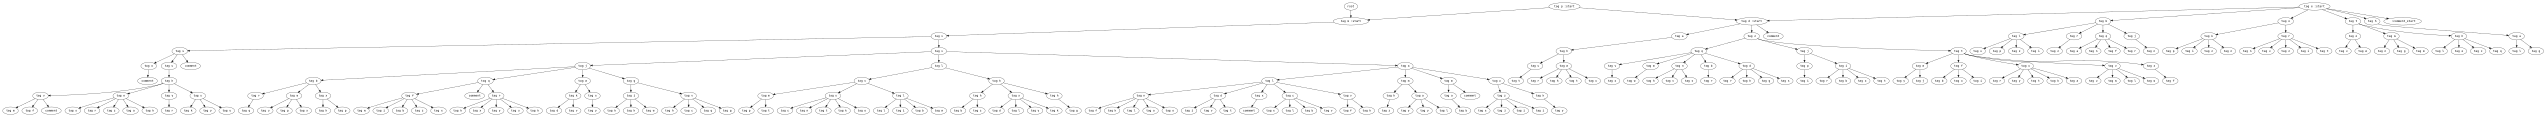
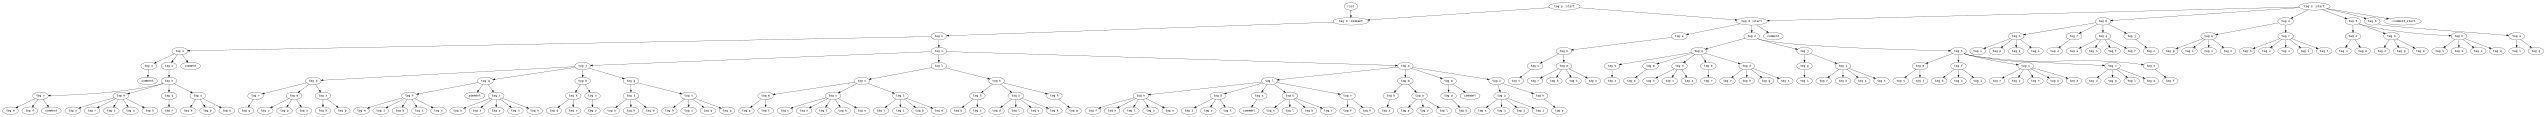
  digraph {
    fontname="JetBrains Mono"
    node [fontname="JetBrains Mono"]
    edge [fontname="JetBrains Mono"]
    n1 [label=root]
-   n2 [label="tag m :start"]
+   n2 [label="tag m :comment"]
    n3 [label="tag v"]
    n4 [label="tag s"]
    n5 [label="tag v"]
    n6 [label="tag p :start"]
    n7 [label="tag d :start"]
    n8 [label="tag o"]
    n9 [label="tag u"]
    n10 [label=comment]
    n11 [label="tag j"]
    n12 [label="tag l"]
    n13 [label="tag a"]
    n14 [label=comment]
    n15 [label="tag h"]
    n16 [label="tag v"]
    n17 [label="tag e"]
    n18 [label="tag y"]
    n19 [label="tag u"]
    n20 [label="tag m"]
    n21 [label="tag f"]
    n22 [label=comment]
    n23 [label="tag s"]
    n24 [label="tag r"]
    n25 [label="tag z"]
    n26 [label="tag a"]
    n27 [label="tag k"]
    n28 [label="tag r"]
    n29 [label="tag k"]
    n30 [label="tag y"]
    n31 [label="tag y"]
    n32 [label="tag b"]
    n33 [label="tag q"]
    n34 [label="tag w"]
    n35 [label="tag g"]
    n36 [label="tag v"]
    n37 [label="tag h"]
    n38 [label="tag l"]
    n39 [label="tag m"]
    n40 [label="tag m"]
    n41 [label="tag u"]
    n42 [label="tag r"]
    n43 [label="tag w"]
    n44 [label="tag x"]
    n45 [label="tag f"]
    n46 [label=comment]
    n47 [label="tag r"]
    n48 [label="tag k"]
    n49 [label="tag s"]
    n50 [label="tag j"]
    n51 [label="tag v"]
    n52 [label="tag q"]
    n53 [label="tag u"]
    n54 [label="tag p"]
    n55 [label="tag x"]
    n56 [label="tag h"]
    n57 [label="tag p"]
    n58 [label="tag w"]
    n59 [label="tag i"]
    n60 [label="tag b"]
    n61 [label="tag z"]
    n62 [label="tag x"]
    n63 [label="tag k"]
    n64 [label="tag x"]
    n65 [label="tag y"]
    n66 [label="tag u"]
    n67 [label="tag k"]
    n68 [label="tag d"]
    n69 [label="tag v"]
    n70 [label="tag y"]
    n71 [label="tag k"]
    n72 [label="tag k"]
    n73 [label="tag w"]
    n74 [label="tag h"]
    n75 [label="tag c"]
    n76 [label="tag q"]
    n77 [label="tag g"]
    n78 [label="tag m"]
    n79 [label="tag u"]
    n80 [label="tag l"]
    n81 [label="tag h"]
    n82 [label="tag x"]
    n83 [label="tag h"]
    n84 [label="tag p"]
    n85 [label="tag t"]
    n86 [label="tag c"]
    n87 [label="tag n"]
    n88 [label="tag t"]
    n89 [label="tag k"]
    n90 [label="tag o"]
    n91 [label="tag l"]
    n92 [label="tag i"]
    n93 [label="tag b"]
    n94 [label="tag w"]
    n95 [label="tag b"]
    n96 [label="tag c"]
    n97 [label="tag d"]
    n98 [label="tag l"]
    n99 [label="tag y"]
    n100 [label="tag k"]
    n101 [label="tag g"]
    n102 [label="tag n"]
    n103 [label="tag d"]
    n104 [label="tag x"]
    n105 [label="tag c"]
    n106 [label="tag v"]
    n107 [label="tag h"]
    n108 [label="tag a"]
    n109 [label="tag a"]
    n110 [label=comment]
    n111 [label="tag z"]
    n112 [label="tag k"]
    n113 [label="tag f"]
    n114 [label="tag k"]
    n115 [label="tag l"]
    n116 [label="tag o"]
    n117 [label="tag o"]
    n118 [label="tag j"]
    n119 [label="tag v"]
    n120 [label="tag t"]
    n121 [label=comment]
    n122 [label="tag x"]
    n123 [label="tag l"]
    n124 [label="tag b"]
    n125 [label="tag v"]
    n126 [label="tag f"]
    n127 [label="tag k"]
    n128 [label="tag z"]
    n129 [label="tag y"]
    n130 [label="tag y"]
    n131 [label="tag l"]
    n132 [label="tag b"]
    n133 [label="tag s"]
    n134 [label="tag j"]
    n135 [label="tag i"]
    n136 [label="tag i"]
    n137 [label="tag y"]
    n138 [label="tag a"]
    n139 [label="tag z"]
    n140 [label=comment]
    n141 [label="tag h"]
    n142 [label="tag q"]
    n143 [label="tag j"]
    n144 [label="tag t"]
    n145 [label="tag e :start"]
    n146 [label="tag b"]
    n147 [label="tag o"]
    n148 [label="tag t"]
    n149 [label="tag h"]
    n150 [label=" :comment_start"]
    n151 [label="tag u"]
    n152 [label="tag w"]
    n153 [label="tag t"]
    n154 [label="tag r"]
    n155 [label="tag h"]
    n156 [label="tag t"]
    n157 [label="tag u"]
    n158 [label="tag v"]
    n159 [label="tag m"]
    n160 [label="tag n"]
    n161 [label="tag b"]
    n162 [label="tag d"]
    n163 [label="tag p"]
    n164 [label="tag i"]
    n165 [label="tag m"]
    n166 [label="tag f"]
    n167 [label="tag u"]
    n168 [label="tag v"]
    n169 [label="tag z"]
    n170 [label="tag x"]
    n171 [label="tag w"]
    n172 [label="tag h"]
    n173 [label="tag v"]
    n174 [label="tag s"]
    n175 [label="tag r"]
    n176 [label="tag r"]
    n177 [label="tag h"]
    n178 [label="tag g"]
    n179 [label="tag s"]
    n180 [label="tag i"]
    n181 [label="tag r"]
    n182 [label="tag b"]
    n183 [label="tag x"]
    n184 [label="tag t"]
    n185 [label="tag y"]
    n186 [label="tag j"]
    n187 [label="tag b"]
    n188 [label="tag x"]
    n189 [label="tag i"]
    n190 [label="tag r"]
    n191 [label="tag y"]
    n192 [label="tag t"]
    n193 [label="tag k"]
    n194 [label="tag a"]
    n195 [label="tag u"]
    n196 [label="tag w"]
    n197 [label="tag l"]
    n198 [label="tag w"]
    n199 [label="tag f"]
    n200 [label="tag l"]
    n201 [label="tag r"]
    n202 [label="tag q"]
    n203 [label="tag j"]
    n204 [label="tag k"]
    n205 [label="tag r"]
    n206 [label="tag o"]
    n207 [label="tag w"]
    n208 [label="tag h"]
    n209 [label="tag a"]
    n210 [label="tag u"]
    n211 [label="tag p"]
    n212 [label="tag z"]
    n213 [label="tag i"]
    n214 [label="tag z"]
    n215 [label="tag a"]
    n216 [label="tag n"]
    n217 [label="tag f"]
    n218 [label="tag r"]
    n219 [label="tag n"]
    n220 [label="tag p"]
    n221 [label="tag i"]
    n222 [label="tag z"]
    n223 [label="tag n"]
    n224 [label="tag n"]
    n225 [label="tag v"]
    n226 [label="tag z"]
    n227 [label="tag i"]
    n228 [label="tag t"]
    n229 [label="tag v"]
    n230 [label="tag w"]
    n231 [label="tag n"]
    n232 [label="tag g"]
    n233 [label="tag m"]
    n234 [label="tag l"]
    n235 [label="tag e"]
    n236 [label="tag c"]
    n237 [label="tag q"]
    n238 [label="tag l"]
    n239 [label="tag g"]
    n1 -> n2
    n2 -> n3
    n3 -> n4
    n3 -> n5
    n4 -> n8
    n4 -> n9
    n4 -> n10
    n5 -> n11
    n5 -> n12
    n5 -> n13
    n6 -> n2
    n6 -> n7
    n7 -> n138
    n7 -> n139
    n7 -> n140
    n8 -> n14
    n9 -> n15
    n11 -> n32
    n11 -> n33
    n11 -> n34
    n11 -> n35
    n12 -> n36
    n12 -> n37
    n13 -> n38
    n13 -> n39
    n13 -> n40
    n13 -> n41
    n15 -> n16
    n15 -> n17
    n15 -> n18
    n15 -> n19
    n16 -> n20
    n16 -> n21
    n16 -> n22
    n17 -> n23
    n17 -> n24
    n17 -> n25
    n17 -> n26
    n17 -> n27
    n18 -> n28
    n19 -> n29
    n19 -> n30
    n19 -> n31
    n32 -> n42
    n32 -> n43
    n32 -> n44
    n33 -> n45
    n33 -> n46
    n33 -> n47
    n34 -> n48
    n34 -> n49
    n35 -> n50
    n35 -> n51
    n36 -> n78
    n36 -> n79
    n36 -> n80
    n37 -> n81
    n37 -> n82
    n37 -> n83
    n38 -> n102
    n38 -> n103
    n38 -> n104
    n38 -> n105
    n38 -> n106
    n39 -> n107
    n39 -> n108
    n40 -> n109
    n40 -> n110
    n41 -> n111
    n41 -> n112
    n42 -> n52
    n43 -> n53
    n43 -> n54
    n43 -> n55
    n44 -> n56
    n44 -> n57
    n45 -> n58
    n45 -> n59
    n45 -> n60
    n45 -> n61
    n45 -> n62
    n47 -> n63
    n47 -> n64
    n47 -> n65
    n47 -> n66
    n47 -> n67
    n48 -> n68
    n48 -> n69
    n49 -> n70
    n50 -> n71
    n50 -> n72
    n50 -> n73
    n51 -> n74
    n51 -> n75
    n51 -> n76
    n51 -> n77
    n78 -> n84
    n78 -> n85
    n79 -> n86
    n79 -> n87
    n79 -> n88
    n79 -> n89
    n79 -> n90
    n80 -> n91
    n80 -> n92
    n80 -> n93
    n80 -> n94
    n81 -> n95
    n81 -> n96
    n82 -> n97
    n82 -> n98
    n82 -> n99
    n82 -> n100
    n83 -> n101
    n102 -> n113
    n102 -> n114
    n102 -> n115
    n102 -> n116
    n102 -> n117
    n103 -> n118
    n103 -> n119
    n103 -> n120
    n104 -> n121
    n105 -> n122
    n105 -> n123
    n105 -> n124
    n105 -> n125
    n106 -> n126
    n106 -> n127
    n107 -> n128
    n108 -> n129
    n108 -> n130
    n108 -> n131
    n109 -> n132
    n111 -> n133
    n111 -> n134
    n111 -> n135
    n111 -> n136
    n112 -> n137
    n138 -> n141
    n139 -> n142
    n139 -> n143
    n139 -> n144
    n141 -> n151
    n141 -> n152
    n142 -> n158
    n142 -> n159
    n142 -> n160
    n142 -> n161
    n142 -> n162
    n143 -> n163
    n143 -> n164
    n144 -> n165
    n144 -> n166
    n144 -> n167
    n144 -> n168
    n144 -> n169
    n145 -> n7
    n145 -> n146
    n145 -> n147
    n145 -> n148
    n145 -> n149
    n145 -> n150
    n146 -> n200
    n146 -> n201
    n146 -> n202
    n146 -> n203
    n147 -> n204
    n147 -> n205
    n148 -> n206
    n148 -> n207
    n148 -> n208
    n149 -> n209
    n151 -> n153
    n152 -> n154
    n152 -> n155
    n152 -> n156
    n152 -> n157
    n158 -> n170
    n159 -> n171
    n160 -> n172
    n160 -> n173
    n160 -> n174
    n161 -> n175
    n162 -> n176
    n162 -> n177
    n162 -> n178
    n162 -> n179
    n163 -> n180
    n164 -> n181
    n164 -> n182
    n164 -> n183
    n164 -> n184
    n165 -> n185
    n165 -> n186
    n166 -> n187
    n166 -> n188
    n166 -> n189
    n167 -> n190
    n167 -> n191
    n167 -> n192
    n167 -> n193
    n167 -> n194
    n168 -> n195
    n168 -> n196
    n168 -> n197
    n168 -> n198
    n169 -> n199
    n200 -> n210
    n200 -> n211
    n200 -> n212
    n200 -> n213
    n201 -> n214
    n202 -> n215
    n202 -> n216
    n202 -> n217
    n202 -> n218
    n203 -> n219
    n204 -> n220
    n204 -> n221
    n204 -> n222
    n204 -> n223
    n205 -> n224
    n205 -> n225
    n205 -> n226
    n205 -> n227
    n205 -> n228
    n206 -> n229
    n206 -> n230
    n207 -> n231
    n207 -> n232
    n207 -> n233
    n208 -> n234
    n208 -> n235
    n208 -> n236
    n208 -> n237
    n209 -> n238
    n209 -> n239
  }
